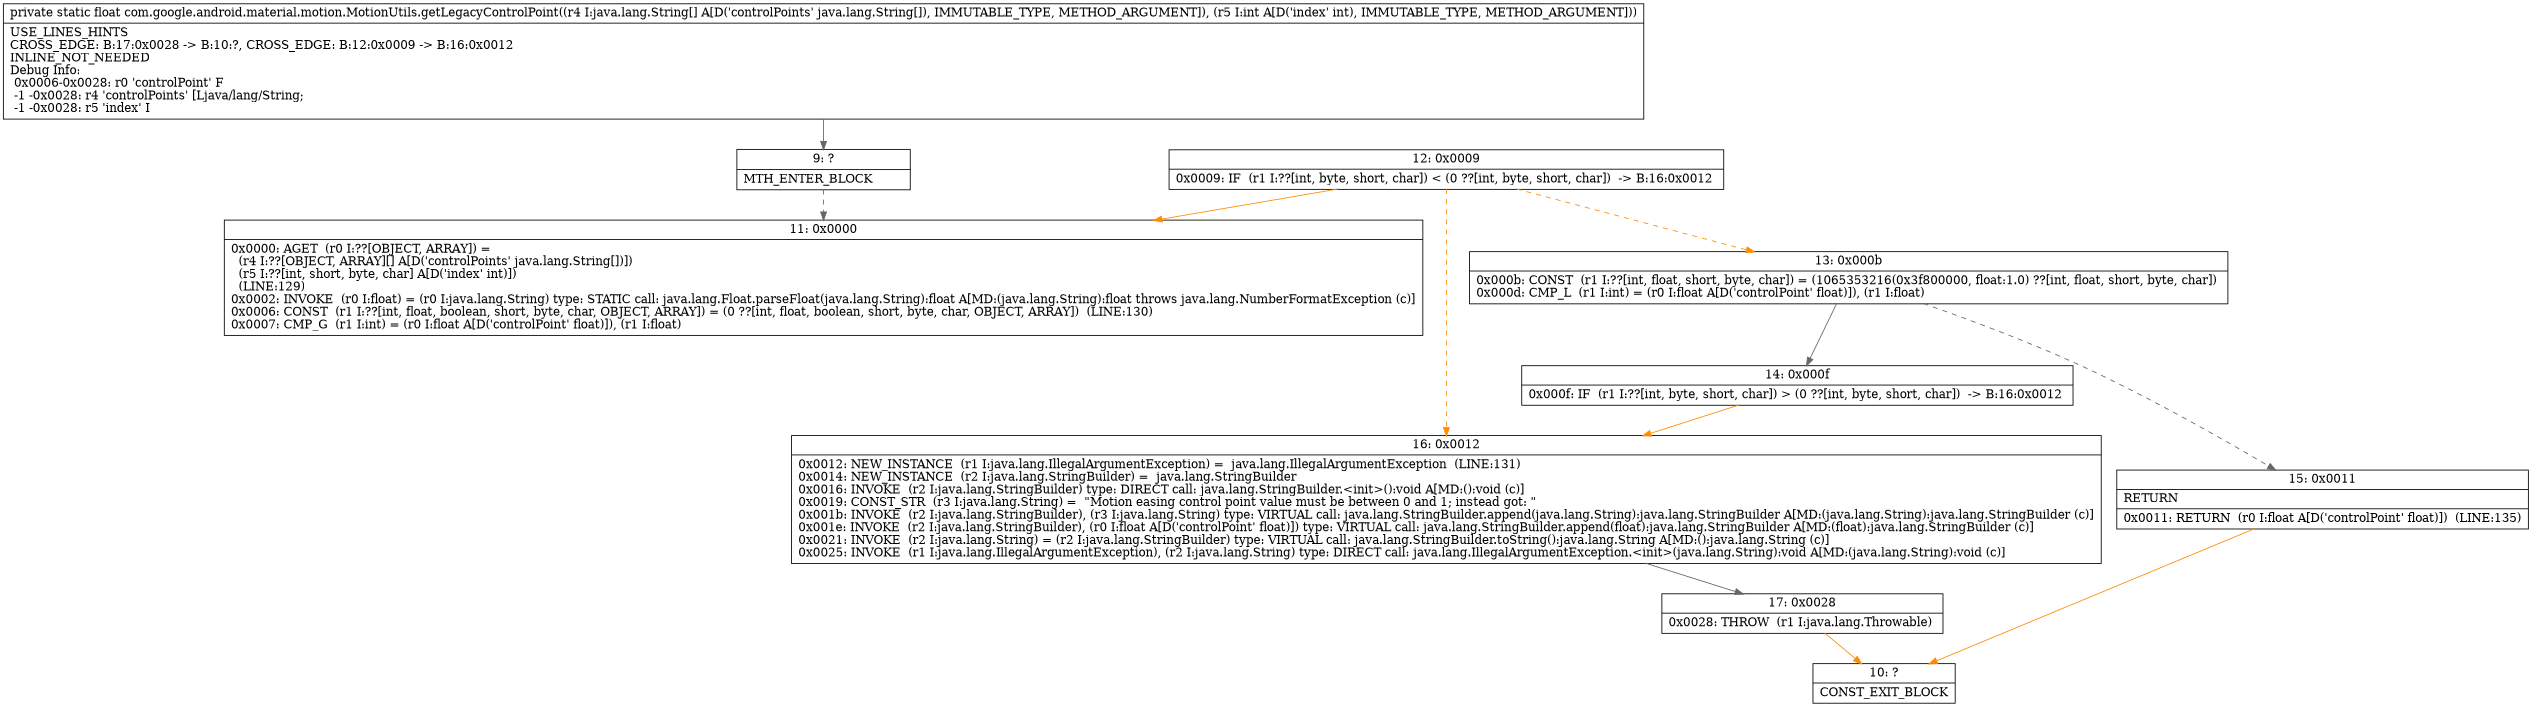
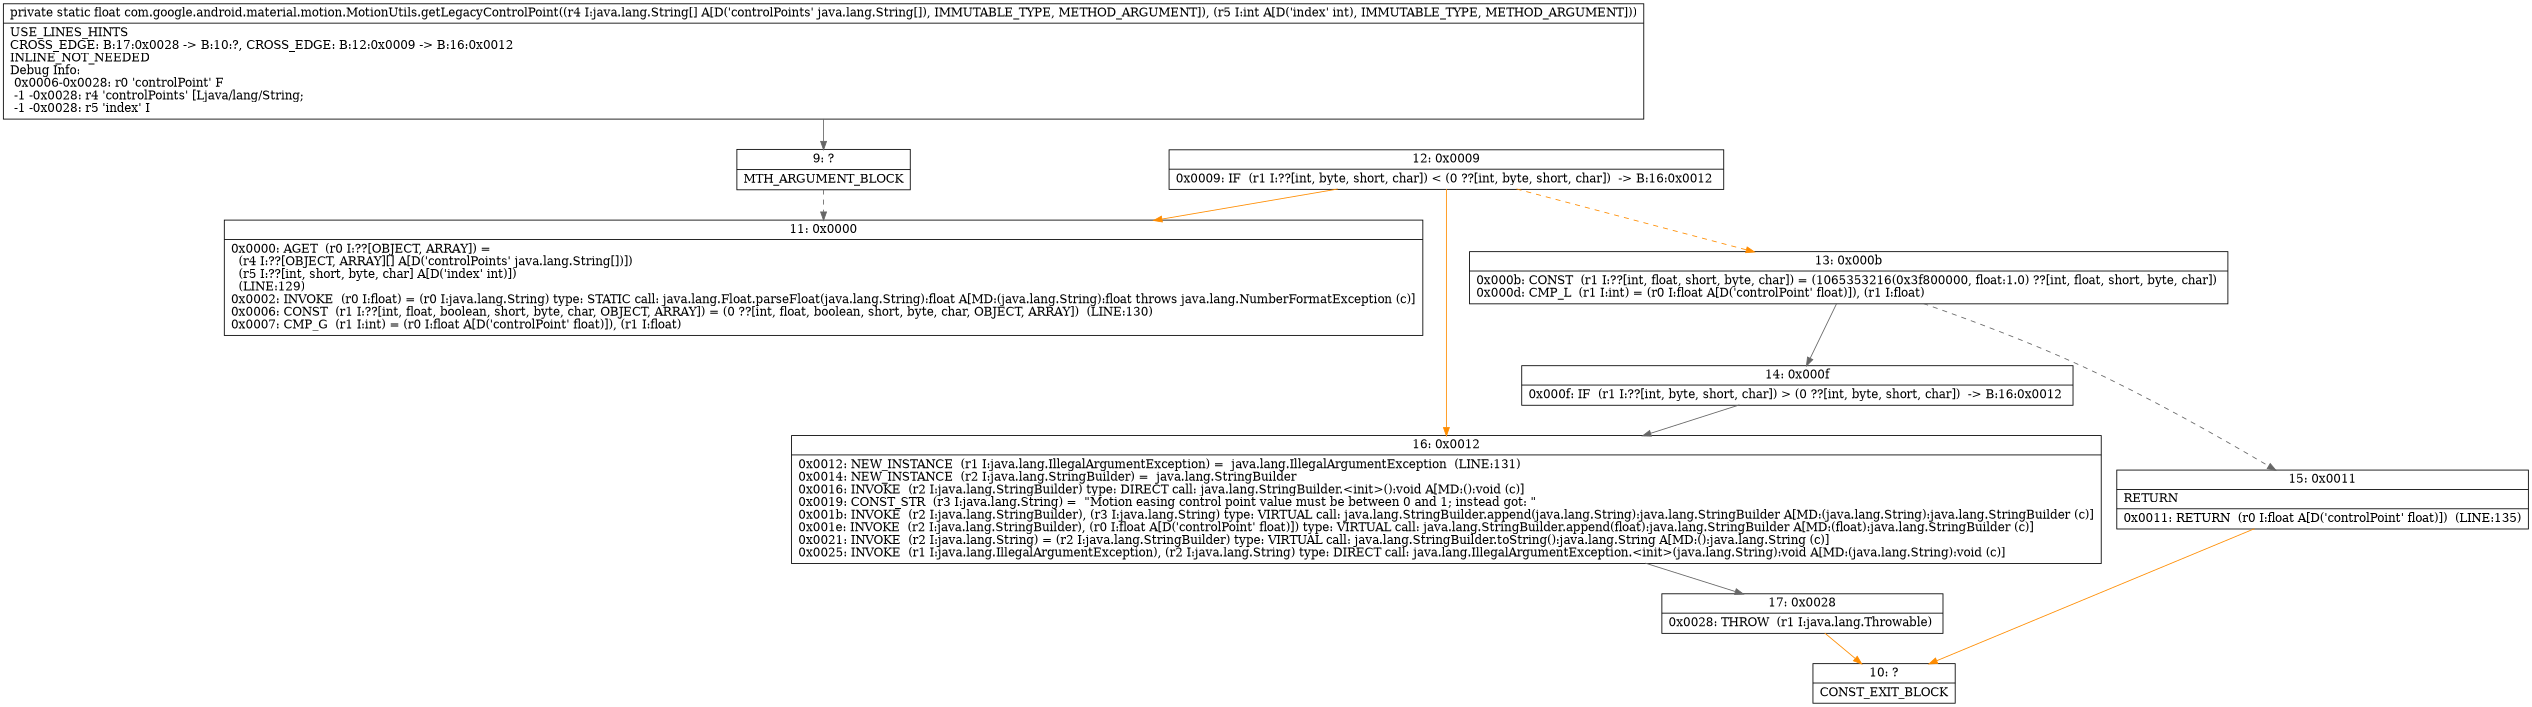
  digraph {
    node [shape=record]
    edge [color=darkorange]
-   n1 [label="{9\:\ ?|MTH_ENTER_BLOCK\l}"]
+   n1 [label="{9\:\ ?|MTH_ARGUMENT_BLOCK\l}"]
    n2 [label="{11\:\ 0x0000|0x0000: AGET  (r0 I:??[OBJECT, ARRAY]) = \l  (r4 I:??[OBJECT, ARRAY][] A[D('controlPoints' java.lang.String[])])\l  (r5 I:??[int, short, byte, char] A[D('index' int)])\l  (LINE:129)\l0x0002: INVOKE  (r0 I:float) = (r0 I:java.lang.String) type: STATIC call: java.lang.Float.parseFloat(java.lang.String):float A[MD:(java.lang.String):float throws java.lang.NumberFormatException (c)]\l0x0006: CONST  (r1 I:??[int, float, boolean, short, byte, char, OBJECT, ARRAY]) = (0 ??[int, float, boolean, short, byte, char, OBJECT, ARRAY])  (LINE:130)\l0x0007: CMP_G  (r1 I:int) = (r0 I:float A[D('controlPoint' float)]), (r1 I:float) \l}"]
    n3 [label="{12\:\ 0x0009|0x0009: IF  (r1 I:??[int, byte, short, char]) \< (0 ??[int, byte, short, char])  \-\> B:16:0x0012 \l}"]
    n4 [label="{13\:\ 0x000b|0x000b: CONST  (r1 I:??[int, float, short, byte, char]) = (1065353216(0x3f800000, float:1.0) ??[int, float, short, byte, char]) \l0x000d: CMP_L  (r1 I:int) = (r0 I:float A[D('controlPoint' float)]), (r1 I:float) \l}"]
    n5 [label="{16\:\ 0x0012|0x0012: NEW_INSTANCE  (r1 I:java.lang.IllegalArgumentException) =  java.lang.IllegalArgumentException  (LINE:131)\l0x0014: NEW_INSTANCE  (r2 I:java.lang.StringBuilder) =  java.lang.StringBuilder \l0x0016: INVOKE  (r2 I:java.lang.StringBuilder) type: DIRECT call: java.lang.StringBuilder.\<init\>():void A[MD:():void (c)]\l0x0019: CONST_STR  (r3 I:java.lang.String) =  \"Motion easing control point value must be between 0 and 1; instead got: \" \l0x001b: INVOKE  (r2 I:java.lang.StringBuilder), (r3 I:java.lang.String) type: VIRTUAL call: java.lang.StringBuilder.append(java.lang.String):java.lang.StringBuilder A[MD:(java.lang.String):java.lang.StringBuilder (c)]\l0x001e: INVOKE  (r2 I:java.lang.StringBuilder), (r0 I:float A[D('controlPoint' float)]) type: VIRTUAL call: java.lang.StringBuilder.append(float):java.lang.StringBuilder A[MD:(float):java.lang.StringBuilder (c)]\l0x0021: INVOKE  (r2 I:java.lang.String) = (r2 I:java.lang.StringBuilder) type: VIRTUAL call: java.lang.StringBuilder.toString():java.lang.String A[MD:():java.lang.String (c)]\l0x0025: INVOKE  (r1 I:java.lang.IllegalArgumentException), (r2 I:java.lang.String) type: DIRECT call: java.lang.IllegalArgumentException.\<init\>(java.lang.String):void A[MD:(java.lang.String):void (c)]\l}"]
    n6 [label="{14\:\ 0x000f|0x000f: IF  (r1 I:??[int, byte, short, char]) \> (0 ??[int, byte, short, char])  \-\> B:16:0x0012 \l}"]
    n7 [label="{15\:\ 0x0011|RETURN\l|0x0011: RETURN  (r0 I:float A[D('controlPoint' float)])  (LINE:135)\l}"]
    n8 [label="{17\:\ 0x0028|0x0028: THROW  (r1 I:java.lang.Throwable) \l}"]
    n9 [label="{10\:\ ?|CONST_EXIT_BLOCK\l}"]
    n10 [label="{private static float com.google.android.material.motion.MotionUtils.getLegacyControlPoint((r4 I:java.lang.String[] A[D('controlPoints' java.lang.String[]), IMMUTABLE_TYPE, METHOD_ARGUMENT]), (r5 I:int A[D('index' int), IMMUTABLE_TYPE, METHOD_ARGUMENT]))  | USE_LINES_HINTS\lCROSS_EDGE: B:17:0x0028 \-\> B:10:?, CROSS_EDGE: B:12:0x0009 \-\> B:16:0x0012\lINLINE_NOT_NEEDED\lDebug Info:\l  0x0006\-0x0028: r0 'controlPoint' F\l  \-1 \-0x0028: r4 'controlPoints' [Ljava\/lang\/String;\l  \-1 \-0x0028: r5 'index' I\l}"]
    n1 -> n2 [color=gray40 style=dashed]
    n3 -> n2
    n3 -> n4 [style=dashed]
-   n3 -> n5 [style=dashed]
+   n3 -> n5
    n4 -> n6 [color=gray40]
    n4 -> n7 [color=gray40 style=dashed]
    n5 -> n8 [color=gray40]
-   n6 -> n5
+   n6 -> n5 [color=gray40]
    n7 -> n9
    n8 -> n9
    n10 -> n1 [color=gray40]
  }
